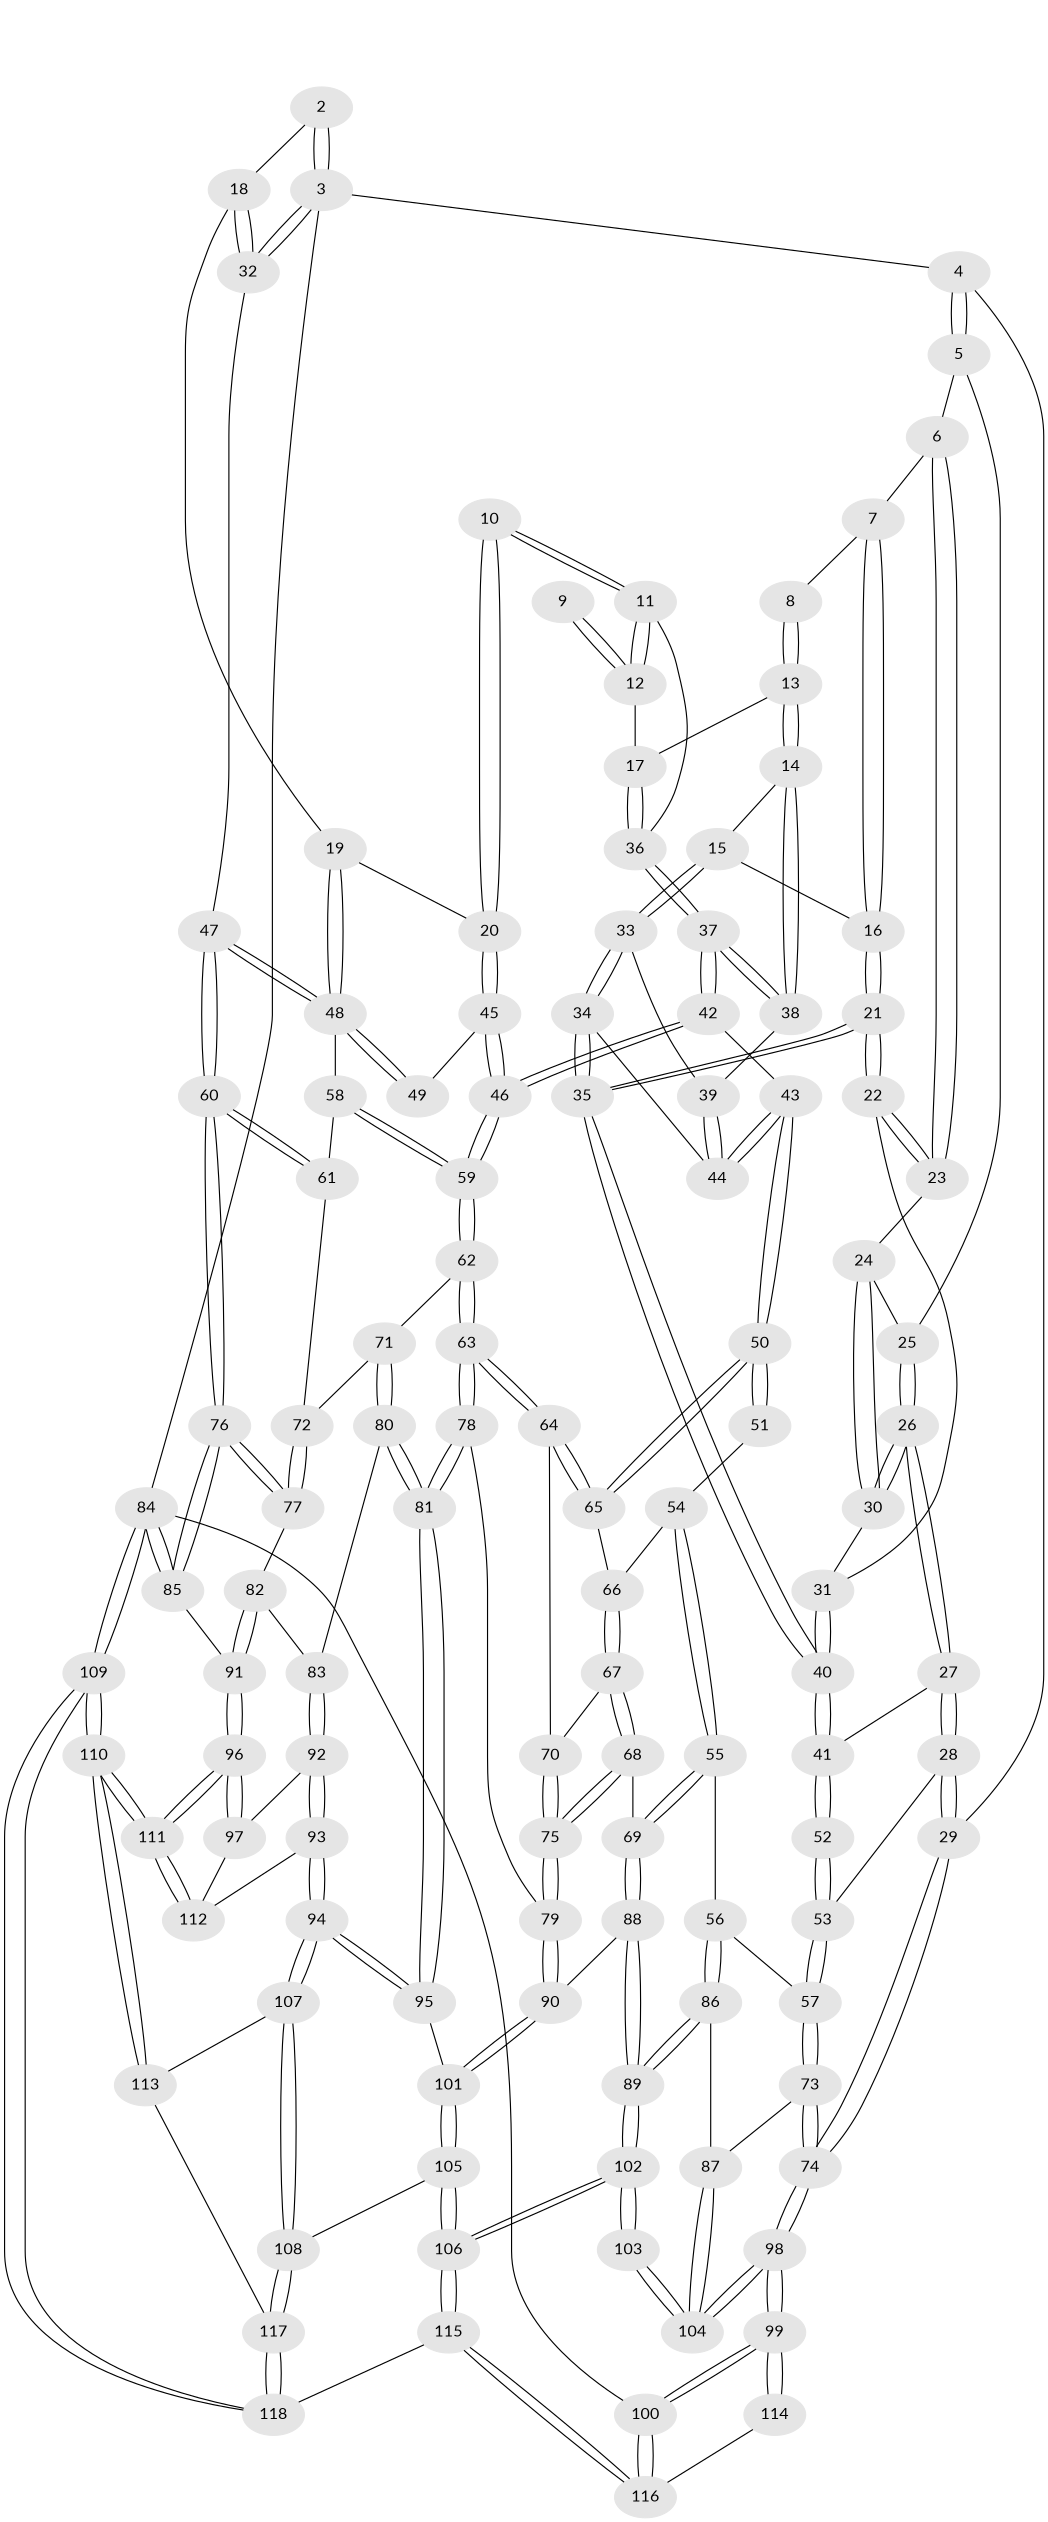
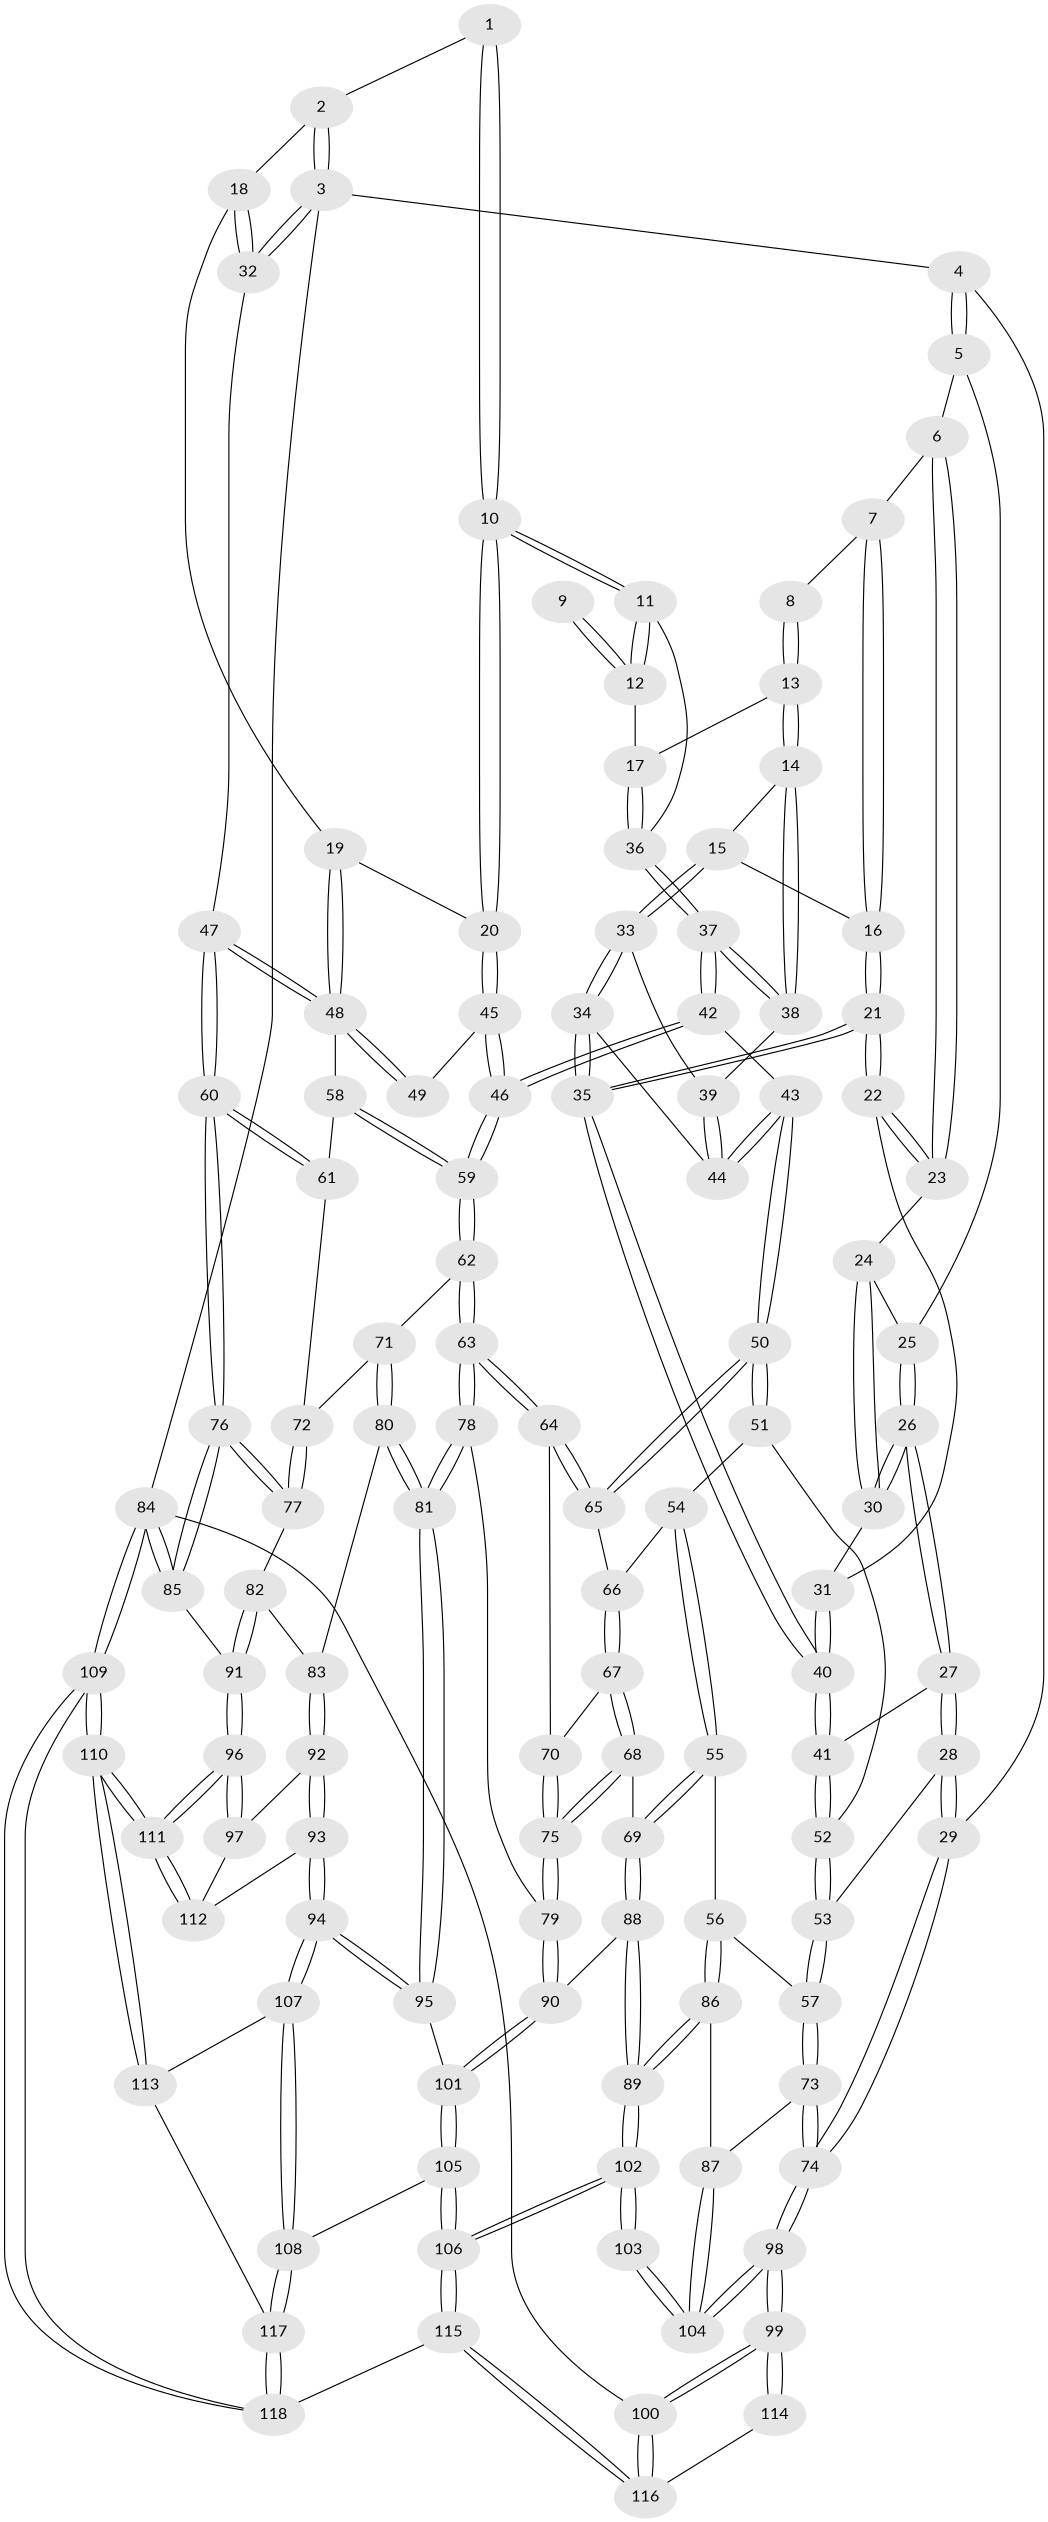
  graph {
    fontname=Lato
    node [color=gray90 fontname=Lato style=filled]
    edge [fontname=Lato]
+   1
    2
    10
    3
    18
    11
    20
    4
    32
    84
    19
    5
    29
    47
    100
    85
    109
    6
    25
    74
    116
    7
    23
    26
    8
    16
    24
    13
    21
    9
    12
    17
    14
    36
    45
    37
    15
    38
    33
    39
    34
    22
    35
    48
    49
    58
    46
    31
    40
    30
    27
    28
    41
    53
    52
    57
    98
    60
    44
    42
    43
    50
    59
    51
    65
    62
    61
    76
    54
    66
    55
    73
    56
    69
    67
    86
    88
    87
    89
    72
    63
    71
    77
    64
    78
    80
    70
    79
    81
    75
    68
    90
    83
    82
    104
    99
    91
    95
    101
    92
    96
    93
    97
    110
    118
    102
    103
    106
    105
    111
    94
    112
    107
    108
    113
    114
    115
    117
+   1 -- 2
+   1 -- 10
+   1 -- 10
    2 -- 3
    2 -- 3
    2 -- 18
    10 -- 11
    10 -- 11
    10 -- 20
    10 -- 20
    3 -- 4
    3 -- 32
    3 -- 32
    3 -- 84
    18 -- 32
    18 -- 32
    18 -- 19
    11 -- 12
    11 -- 12
    11 -- 36
    20 -- 45
    20 -- 45
    4 -- 5
    4 -- 5
    4 -- 29
    32 -- 47
    84 -- 100
    84 -- 85
    84 -- 85
    84 -- 109
    84 -- 109
    19 -- 20
    19 -- 48
    19 -- 48
    5 -- 6
    5 -- 25
    29 -- 74
    29 -- 74
    47 -- 48
    47 -- 48
    47 -- 60
    47 -- 60
    100 -- 116
    100 -- 116
    85 -- 91
    109 -- 110
    109 -- 110
    109 -- 118
    109 -- 118
    6 -- 7
    6 -- 23
    6 -- 23
    25 -- 26
    25 -- 26
    74 -- 98
    74 -- 98
    7 -- 8
    7 -- 16
    7 -- 16
    23 -- 24
    26 -- 30
    26 -- 30
    26 -- 27
    26 -- 27
    8 -- 13
    8 -- 13
    16 -- 21
    16 -- 21
    24 -- 25
    24 -- 30
    24 -- 30
    13 -- 17
    13 -- 14
    13 -- 14
    21 -- 22
    21 -- 22
    21 -- 35
    21 -- 35
    9 -- 12
    9 -- 12
    12 -- 17
    17 -- 36
    17 -- 36
    14 -- 15
    14 -- 38
    14 -- 38
    36 -- 37
    36 -- 37
    45 -- 49
    45 -- 46
    45 -- 46
    37 -- 38
    37 -- 38
    37 -- 42
    37 -- 42
    15 -- 16
    15 -- 33
    15 -- 33
    38 -- 39
    33 -- 39
    33 -- 34
    33 -- 34
    39 -- 44
    39 -- 44
    34 -- 35
    34 -- 35
    34 -- 44
    22 -- 23
    22 -- 23
    22 -- 31
    35 -- 40
    35 -- 40
    48 -- 49
    48 -- 49
    48 -- 58
    58 -- 59
    58 -- 59
    58 -- 61
    46 -- 59
    46 -- 59
    31 -- 40
    31 -- 40
    40 -- 41
    40 -- 41
    30 -- 31
    27 -- 28
    27 -- 28
    27 -- 41
    28 -- 29
    28 -- 29
    28 -- 53
    41 -- 52
    41 -- 52
    53 -- 57
    53 -- 57
    52 -- 53
    52 -- 53
    57 -- 73
    57 -- 73
    98 -- 104
    98 -- 104
    98 -- 99
    98 -- 99
    60 -- 61
    60 -- 61
    60 -- 76
    60 -- 76
    42 -- 46
    42 -- 46
    42 -- 43
    43 -- 44
    43 -- 44
    43 -- 50
    43 -- 50
    50 -- 51
    50 -- 51
    50 -- 65
    50 -- 65
    59 -- 62
    59 -- 62
+   51 -- 52
    51 -- 54
    65 -- 66
    62 -- 63
    62 -- 63
    62 -- 71
    61 -- 72
    76 -- 85
    76 -- 85
    76 -- 77
    76 -- 77
    54 -- 66
    54 -- 55
    54 -- 55
    66 -- 67
    66 -- 67
    55 -- 56
    55 -- 69
    55 -- 69
    73 -- 74
    73 -- 74
    73 -- 87
    56 -- 57
    56 -- 86
    56 -- 86
    69 -- 88
    69 -- 88
    67 -- 70
    67 -- 68
    67 -- 68
    86 -- 87
    86 -- 89
    86 -- 89
    88 -- 89
    88 -- 89
    88 -- 90
    87 -- 104
    87 -- 104
    89 -- 102
    89 -- 102
    72 -- 77
    72 -- 77
    63 -- 64
    63 -- 64
    63 -- 78
    63 -- 78
    71 -- 72
    71 -- 80
    71 -- 80
    77 -- 82
    64 -- 65
    64 -- 65
    64 -- 70
    78 -- 79
    78 -- 81
    78 -- 81
    80 -- 81
    80 -- 81
    80 -- 83
    70 -- 75
    70 -- 75
    79 -- 90
    79 -- 90
    81 -- 95
    81 -- 95
    75 -- 79
    75 -- 79
    68 -- 69
    68 -- 75
    68 -- 75
    90 -- 101
    90 -- 101
    83 -- 92
    83 -- 92
    82 -- 83
    82 -- 91
    82 -- 91
    99 -- 100
    99 -- 100
    99 -- 114
    99 -- 114
    91 -- 96
    91 -- 96
    95 -- 101
    101 -- 105
    101 -- 105
    92 -- 93
    92 -- 93
    92 -- 97
    96 -- 97
    96 -- 97
    96 -- 111
    96 -- 111
    93 -- 94
    93 -- 94
    93 -- 112
    97 -- 112
    110 -- 111
    110 -- 111
    110 -- 113
    110 -- 113
    102 -- 103
    102 -- 103
    102 -- 106
    102 -- 106
    103 -- 104
    103 -- 104
    106 -- 115
    106 -- 115
    105 -- 106
    105 -- 106
    105 -- 108
    111 -- 112
    111 -- 112
    94 -- 95
    94 -- 95
    94 -- 107
    94 -- 107
    107 -- 108
    107 -- 108
    107 -- 113
    108 -- 117
    108 -- 117
    113 -- 117
    114 -- 116
    115 -- 116
    115 -- 116
    115 -- 118
    117 -- 118
    117 -- 118
  }
